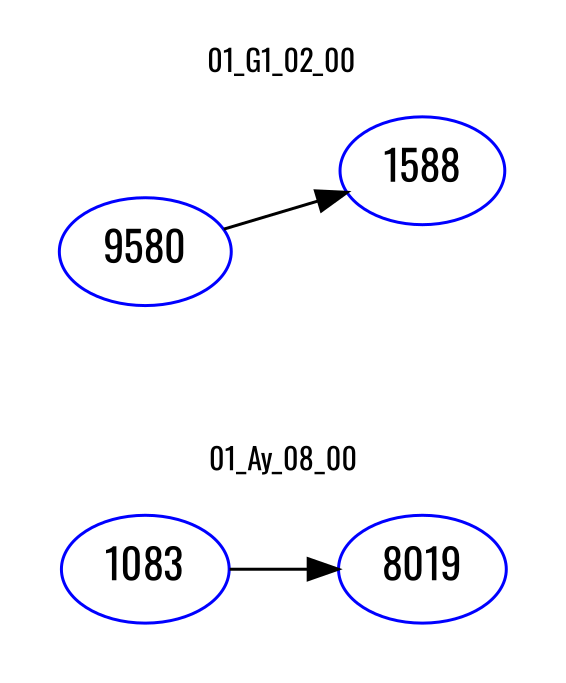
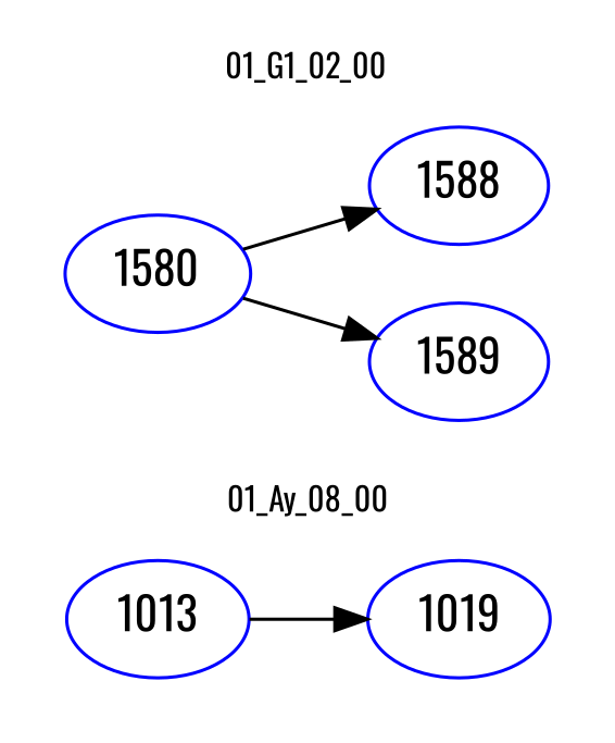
  digraph {
    fontname=Oswald
    rankdir=LR
    node [color=blue fontname=Oswald]
    edge [color=black fontname=Oswald]
-   n1 [label=1083]
-   n2 [label=8019]
-   n3 [label=9580]
+   n1 [label=1013]
+   n2 [label=1019]
+   n3 [label=1580]
+   n4 [label=1589]
    n5 [label=1588]
    subgraph cluster_1 {
      color=white
      fontsize=10
      label="01_Ay_08_00"
      n1
      n2
    }
    subgraph cluster_2 {
      color=white
      fontsize=10
      label="01_G1_02_00"
      n3
+     n4
      n5
    }
    n1 -> n2
+   n3 -> n4
    n3 -> n5
  }
